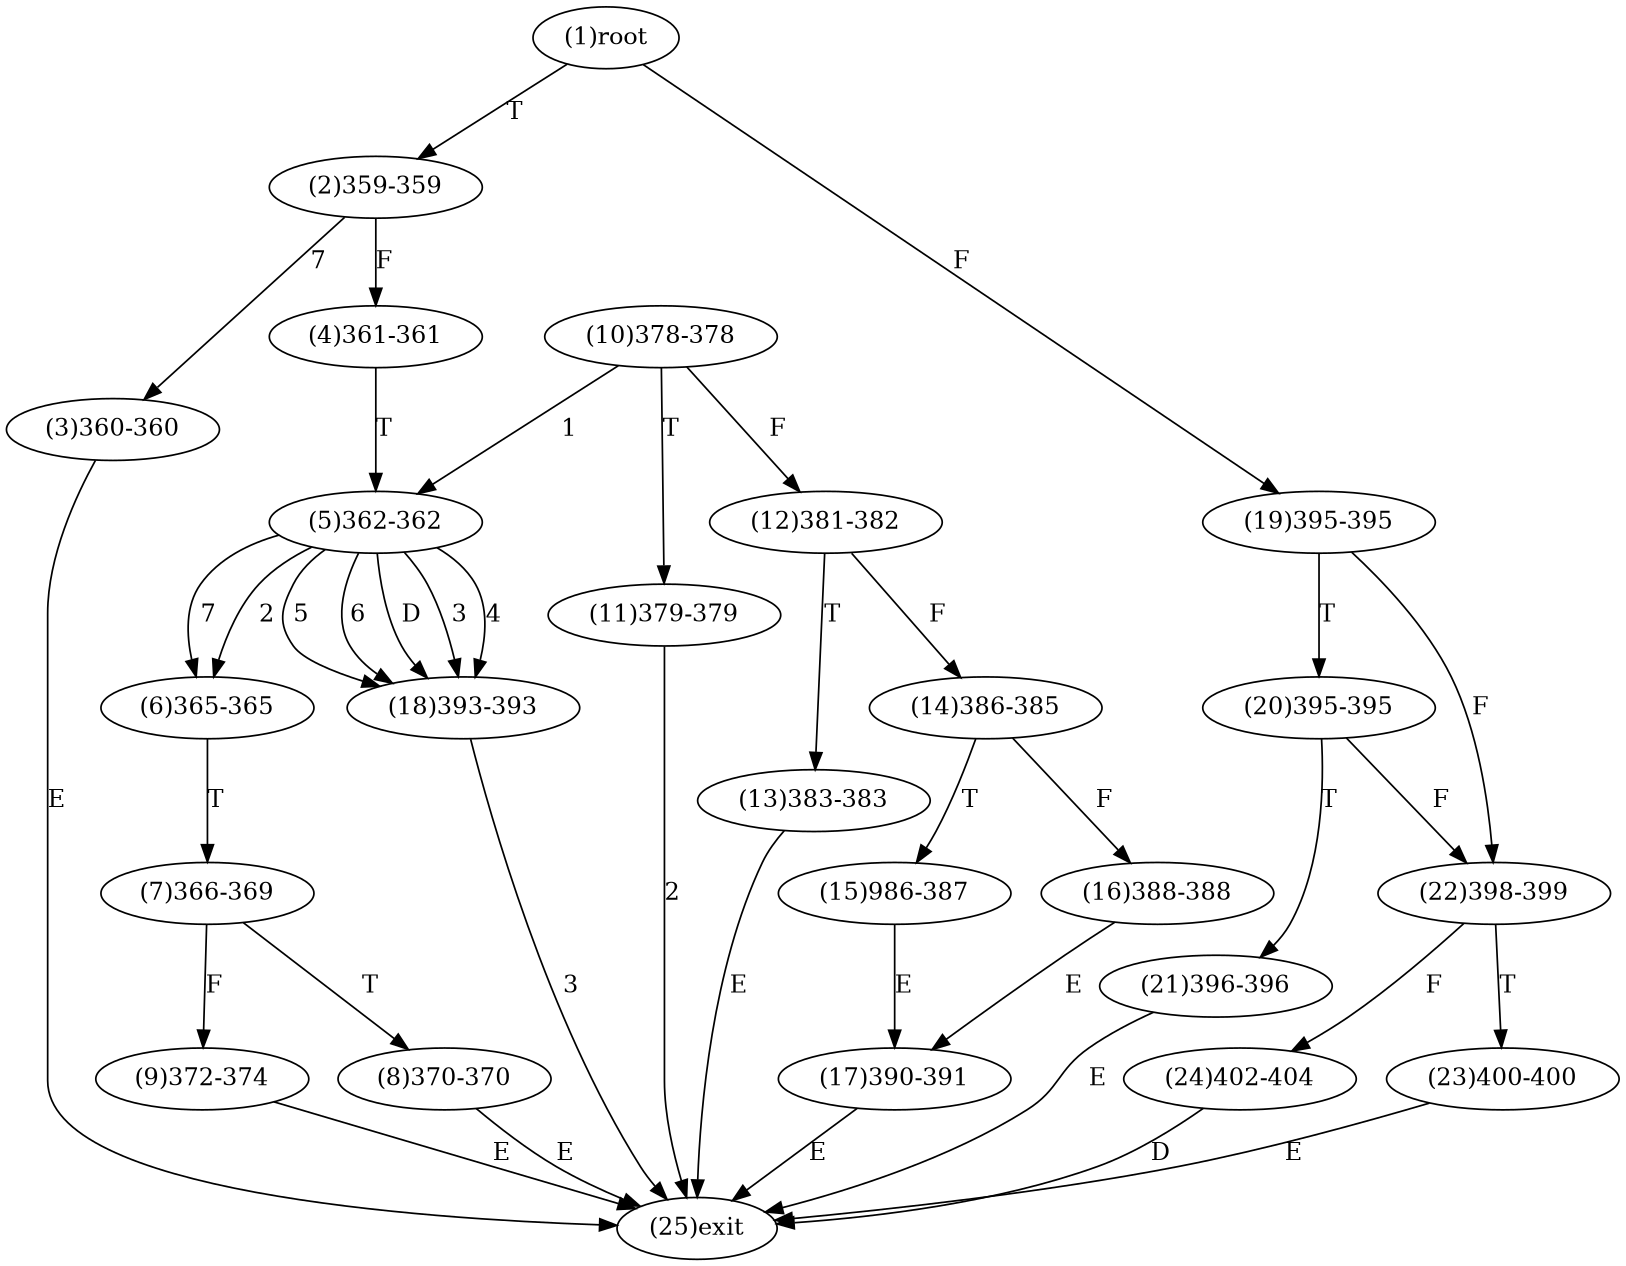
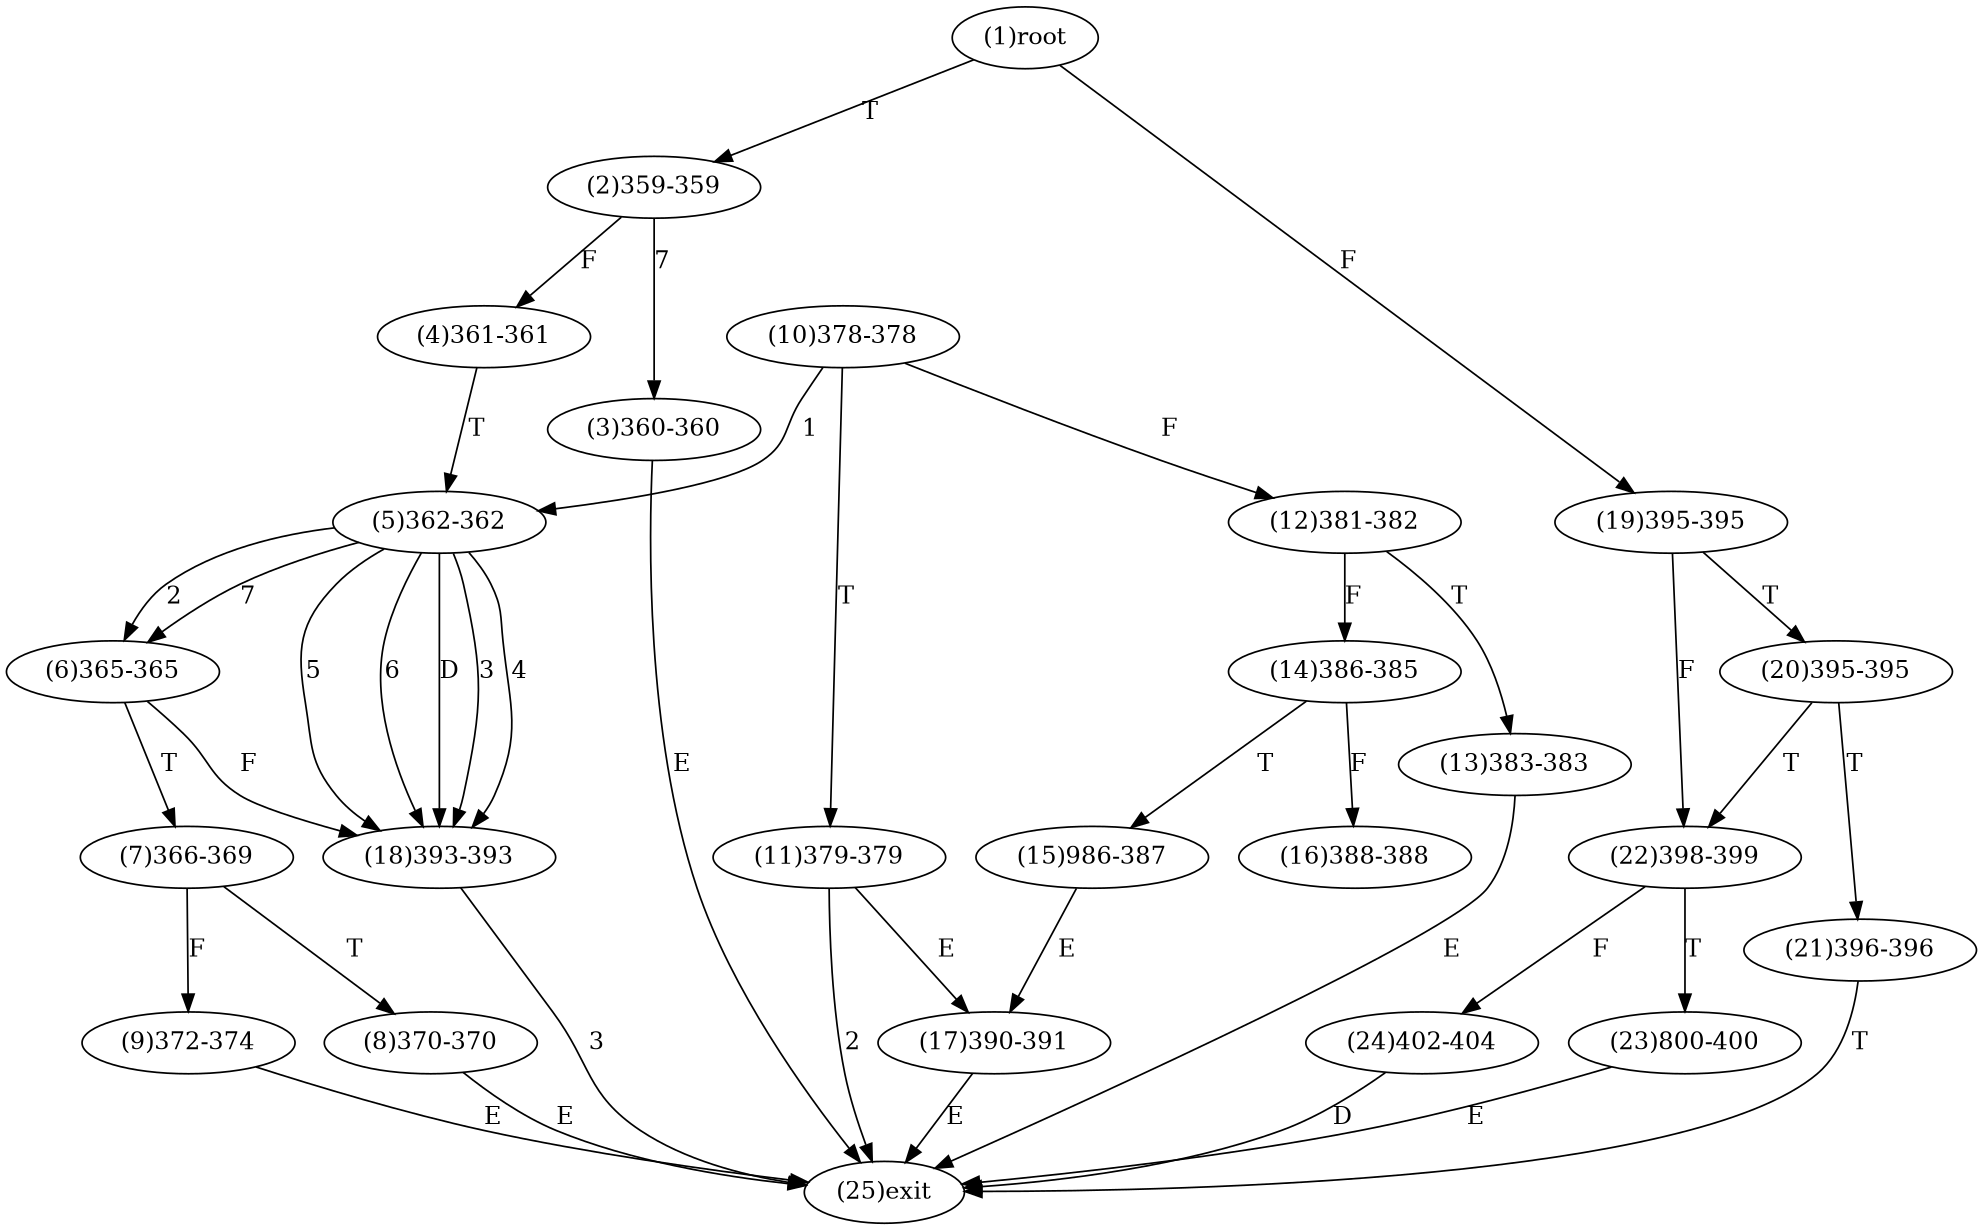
  digraph {
    n1 [label="(1)root"]
    n2 [label="(2)359-359"]
    n3 [label="(19)395-395"]
    n4 [label="(3)360-360"]
    n5 [label="(4)361-361"]
    n6 [label="(25)exit"]
    n7 [label="(5)362-362"]
    n8 [label="(6)365-365"]
    n9 [label="(18)393-393"]
    n10 [label="(20)395-395"]
    n11 [label="(22)398-399"]
    n12 [label="(7)366-369"]
    n13 [label="(10)378-378"]
    n14 [label="(11)379-379"]
    n15 [label="(12)381-382"]
    n16 [label="(8)370-370"]
    n17 [label="(9)372-374"]
    n18 [label="(13)383-383"]
    n19 [label="(14)386-385"]
    n20 [label="(15)986-387"]
    n21 [label="(16)388-388"]
    n22 [label="(17)390-391"]
    n23 [label="(21)396-396"]
-   n24 [label="(23)400-400"]
+   n24 [label="(23)800-400"]
    n25 [label="(24)402-404"]
    n1 -> n2 [label=T]
    n1 -> n3 [label=F]
    n2 -> n4 [label=7]
    n2 -> n5 [label=F]
    n3 -> n10 [label=T]
    n3 -> n11 [label=F]
    n4 -> n6 [label=E]
    n5 -> n7 [label=T]
    n7 -> n8 [label=2]
    n7 -> n8 [label=7]
    n7 -> n9 [label=3]
    n7 -> n9 [label=4]
    n7 -> n9 [label=5]
    n7 -> n9 [label=6]
    n7 -> n9 [label=D]
+   n8 -> n9 [label=F]
    n8 -> n12 [label=T]
    n9 -> n6 [label=3]
-   n10 -> n11 [label=F]
+   n10 -> n11 [label=T]
    n10 -> n23 [label=T]
    n11 -> n24 [label=T]
    n11 -> n25 [label=F]
    n12 -> n16 [label=T]
    n12 -> n17 [label=F]
    n13 -> n7 [label=1]
    n13 -> n14 [label=T]
    n13 -> n15 [label=F]
    n14 -> n6 [label=2]
    n15 -> n18 [label=T]
    n15 -> n19 [label=F]
    n16 -> n6 [label=E]
    n17 -> n6 [label=E]
    n18 -> n6 [label=E]
    n19 -> n20 [label=T]
    n19 -> n21 [label=F]
    n20 -> n22 [label=E]
-   n21 -> n22 [label=E]
+   n14 -> n22 [label=E]
    n22 -> n6 [label=E]
-   n23 -> n6 [label=E]
+   n23 -> n6 [label=T]
    n24 -> n6 [label=E]
    n25 -> n6 [label=D]
  }
